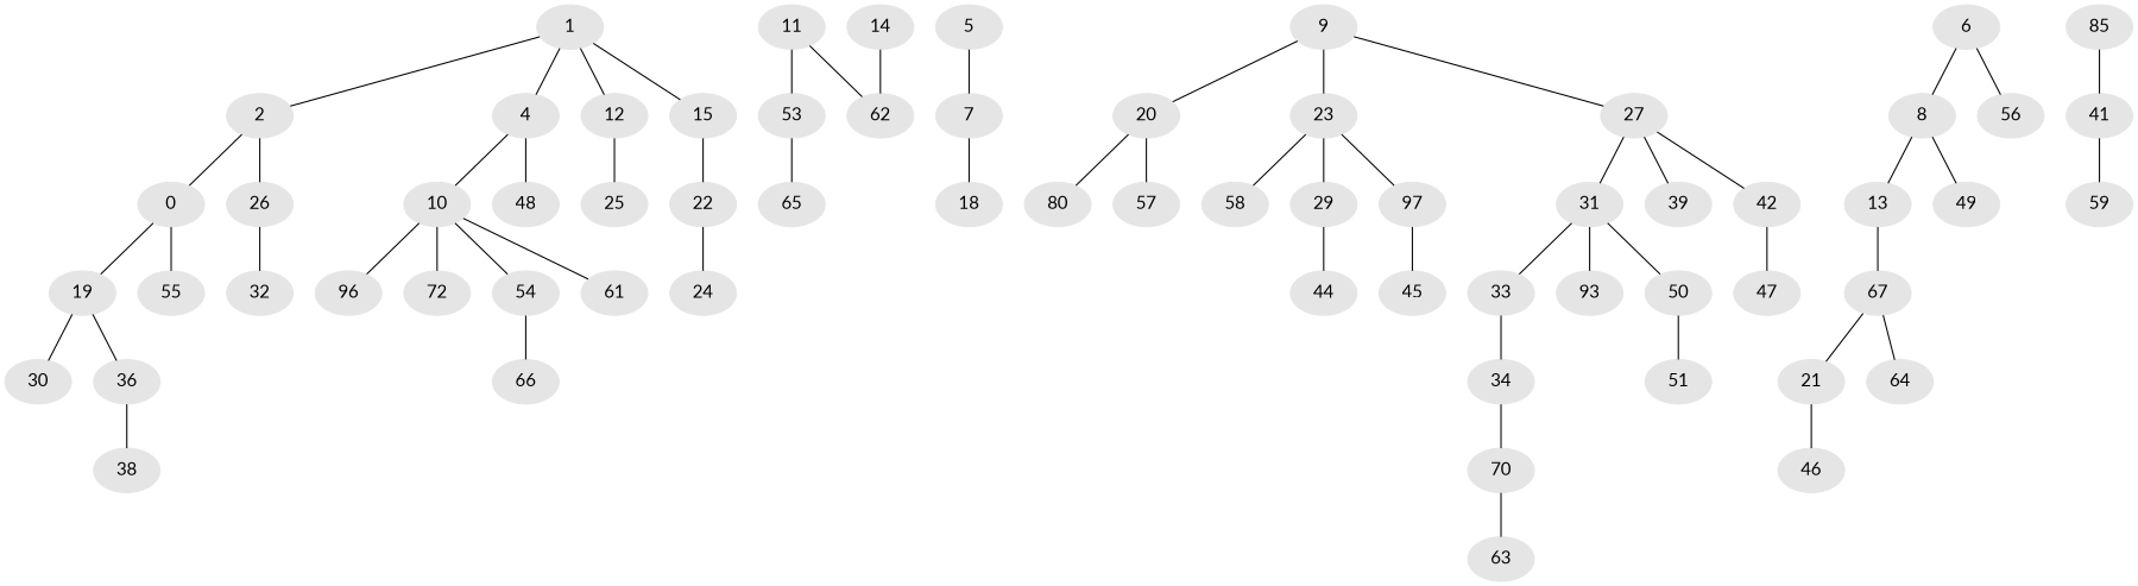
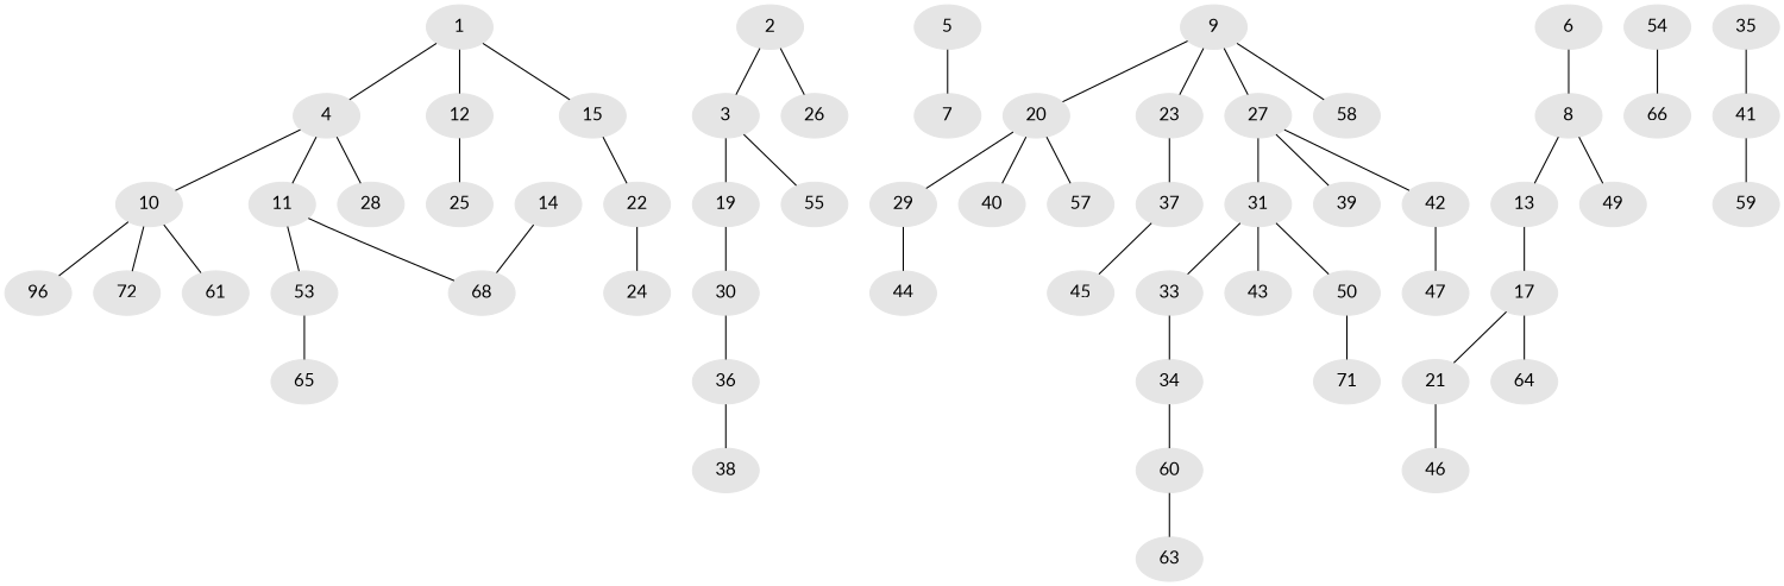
  graph {
    fontname=Lato
    node [color=gray90 fontname=Lato style=filled]
    edge [fontname=Lato]
    1
    2
    4
    12
    15
-   3 [label=0]
+   3
    26
    10
    11
-   48
+   48 [label=28]
    5
    7
    25
    22
    19
    55
    9
    20
    23
    27
    58
-   32
    6
    8
-   56
    30
    n27 [label=96]
    n28 [label=72]
    54
    61
    53
-   62
-   18
+   62 [label=68]
    13
    49
-   17 [label=67]
+   17
    29
-   40 [label=80]
+   40
    57
-   37 [label=97]
+   37
    31
    39
    42
    66
    14
    65
    21
    64
    24
    46
    36
    44
    45
    33
-   43 [label=93]
+   43
    50
    47
-   35 [label=85]
+   35
    41
    38
    34
-   51
-   60 [label=70]
+   51 [label=71]
+   60
    63
    59
-   1 -- 2
    1 -- 4
    1 -- 12
    1 -- 15
    2 -- 3
    2 -- 26
    4 -- 10
+   4 -- 11
    4 -- 48
    12 -- 25
    15 -- 22
    3 -- 19
    3 -- 55
-   26 -- 32
    10 -- n27
    10 -- n28
-   10 -- 54
    10 -- 61
    11 -- 53
    11 -- 62
    5 -- 7
-   7 -- 18
    22 -- 24
    19 -- 30
    9 -- 20
    9 -- 23
    9 -- 27
-   23 -- 58
-   23 -- 29
+   9 -- 58
+   20 -- 29
    20 -- 40
    20 -- 57
    23 -- 37
    27 -- 31
    27 -- 39
    27 -- 42
    6 -- 8
-   6 -- 56
    8 -- 13
    8 -- 49
-   19 -- 36
+   30 -- 36
    54 -- 66
    53 -- 65
    13 -- 17
    17 -- 21
    17 -- 64
    29 -- 44
    37 -- 45
    31 -- 33
    31 -- 43
    31 -- 50
    42 -- 47
    14 -- 62
    21 -- 46
    36 -- 38
    33 -- 34
    50 -- 51
    35 -- 41
    41 -- 59
    34 -- 60
    60 -- 63
  }
